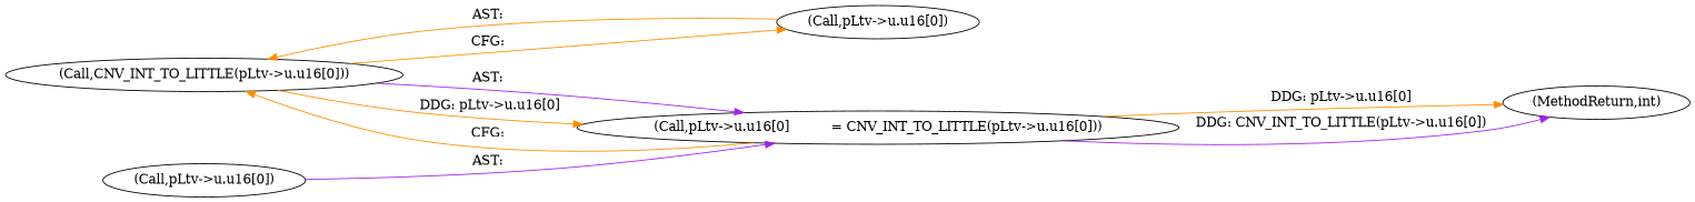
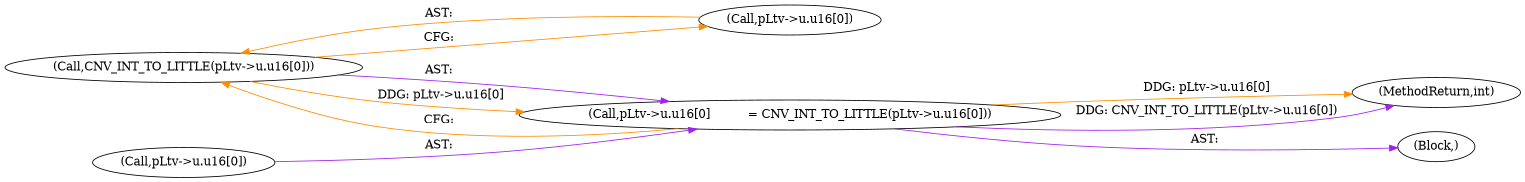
  digraph {
    rankdir=LR
    edge [color=darkorange]
    n1 [label="(Call,CNV_INT_TO_LITTLE(pLtv->u.u16[0]))"]
    n2 [label="(Call,pLtv->u.u16[0]          = CNV_INT_TO_LITTLE(pLtv->u.u16[0]))"]
    n3 [label="(Call,pLtv->u.u16[0])"]
    n4 [label="(MethodReturn,int)"]
+   n5 [label="(Block,)"]
    n6 [label="(Call,pLtv->u.u16[0])"]
    n1 -> n2 [color=purple label="AST: "]
    n1 -> n2 [label="DDG: pLtv->u.u16[0]"]
    n1 -> n3 [label="CFG: "]
    n2 -> n1 [label="CFG: "]
    n2 -> n4 [label="DDG: pLtv->u.u16[0]"]
    n2 -> n4 [color=purple label="DDG: CNV_INT_TO_LITTLE(pLtv->u.u16[0])"]
+   n2 -> n5 [color=purple label="AST: "]
    n3 -> n1 [label="AST: "]
    n6 -> n2 [color=purple label="AST: "]
  }
